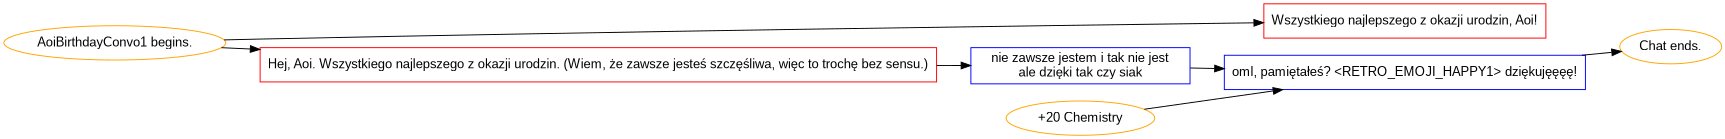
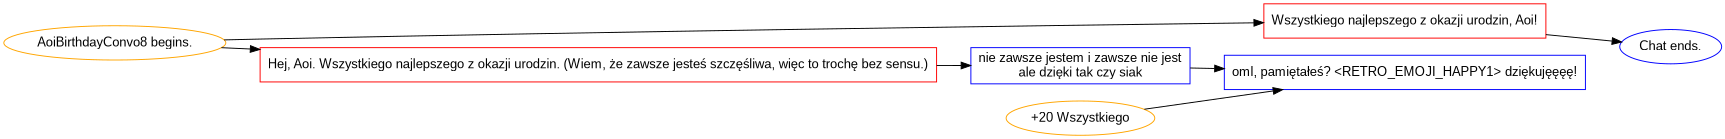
  digraph {
    fontname="Liberation Sans"
    rankdir=LR
    node [color=orange fontname="Liberation Sans" shape=box]
    edge [fontname="Liberation Sans"]
-   "AoiBirthdayConvo1 begins." [shape=""]
+   "AoiBirthdayConvo1 begins." [label="AoiBirthdayConvo8 begins." shape=""]
    n2 [color=red label="Wszystkiego najlepszego z okazji urodzin, Aoi!"]
    n3 [color=red label="Hej, Aoi. Wszystkiego najlepszego z okazji urodzin. (Wiem, że zawsze jesteś szczęśliwa, więc to trochę bez sensu.)"]
-   n4 [color=blue label="nie zawsze jestem i tak nie jest\nale dzięki tak czy siak"]
-   n5 [label="+20 Chemistry" shape=""]
+   n4 [color=blue label="nie zawsze jestem i zawsze nie jest\nale dzięki tak czy siak"]
+   n5 [label="+20 Wszystkiego" shape=""]
    n6 [color=blue label="oml, pamiętałeś? <RETRO_EMOJI_HAPPY1> dziękujęęęę!"]
-   "Chat ends." [shape=""]
+   "Chat ends." [color=blue shape=""]
    "AoiBirthdayConvo1 begins." -> n2
    "AoiBirthdayConvo1 begins." -> n3
    n3 -> n4
    n4 -> n6
    n5 -> n6
-   n6 -> "Chat ends."
+   n2 -> "Chat ends."
  }
